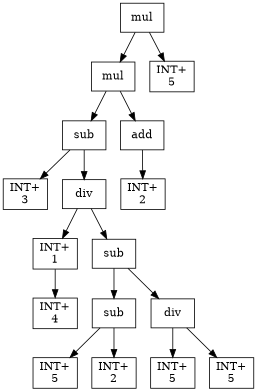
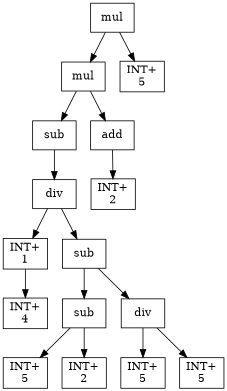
  digraph {
    node [shape=box]
    n1 [label=mul]
    n2 [label=mul]
    n3 [label="INT+\n5"]
    n4 [label=sub]
    n5 [label=add]
-   n6 [label="INT+\n3"]
    n7 [label=div]
    n8 [label="INT+\n2"]
    n9 [label="INT+\n1"]
    n10 [label=sub]
    n11 [label="INT+\n4"]
    n12 [label=sub]
    n13 [label=div]
    n14 [label="INT+\n5"]
    n15 [label="INT+\n2"]
    n16 [label="INT+\n5"]
    n17 [label="INT+\n5"]
    n1 -> n2
    n1 -> n3
    n2 -> n4
    n2 -> n5
-   n4 -> n6
    n4 -> n7
    n5 -> n8
    n7 -> n9
    n7 -> n10
    n9 -> n11
    n10 -> n12
    n10 -> n13
    n12 -> n14
    n12 -> n15
    n13 -> n16
    n13 -> n17
  }
